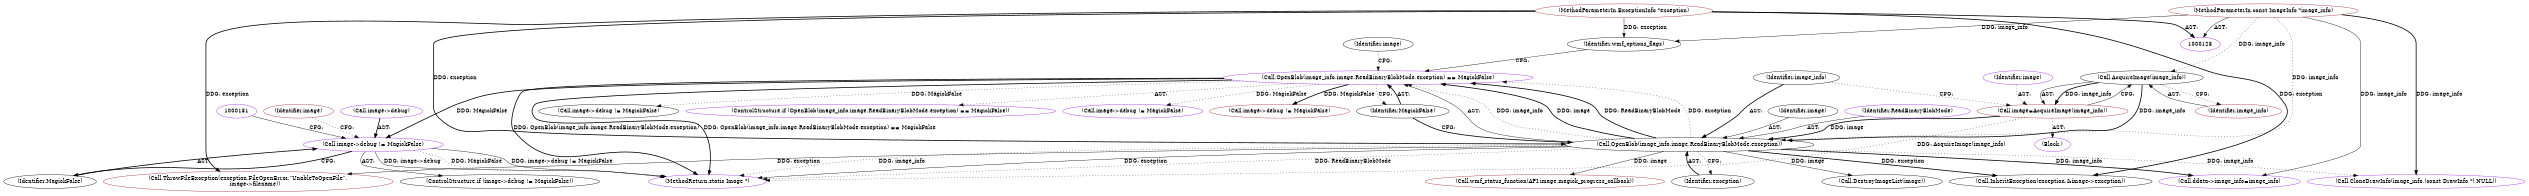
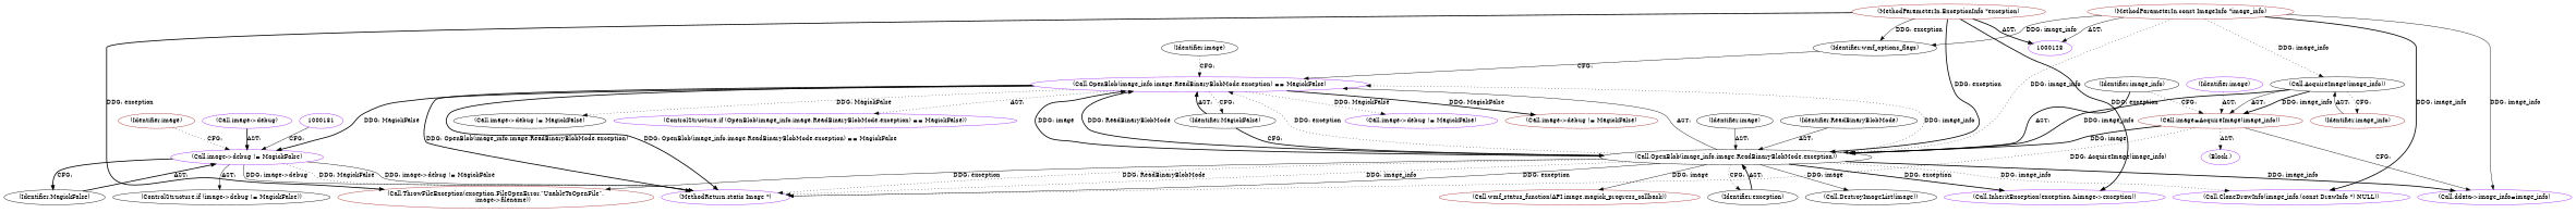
  digraph {
    node [color=purple]
    edge [style=bold]
    n1 [label="(Call,image->debug != MagickFalse)"]
    n2 [color=black label="(Identifier,MagickFalse)"]
    n3 [label="(MethodReturn,static Image *)"]
    n4 [color=black label="(ControlStructure,if (image->debug != MagickFalse))"]
    n5 [label="(Call,OpenBlob(image_info,image,ReadBinaryBlobMode,exception) == MagickFalse)"]
    n6 [color=black label="(Call,image->debug != MagickFalse)"]
    n7 [label="(ControlStructure,if (OpenBlob(image_info,image,ReadBinaryBlobMode,exception) == MagickFalse))"]
    n8 [color=black label="(Identifier,MagickFalse)"]
    n9 [label="(Call,image->debug != MagickFalse)"]
    n10 [color=brown label="(Call,image->debug != MagickFalse)"]
    n11 [color=black label="(Call,OpenBlob(image_info,image,ReadBinaryBlobMode,exception))"]
-   n12 [color=black label="(Call,InheritException(exception,&image->exception))"]
+   n12 [label="(Call,InheritException(exception,&image->exception))"]
    n13 [color=black label="(Call,DestroyImageList(image))"]
    n14 [label="(Call,ddata->image_info=image_info)"]
    n15 [label="(Call,CloneDrawInfo(image_info,(const DrawInfo *) NULL))"]
    n16 [color=brown label="(Call,ThrowFileException(exception,FileOpenError,\"UnableToOpenFile\",\n        image->filename))"]
    n17 [color=black label="(Identifier,exception)"]
    n18 [color=brown label="(Call,wmf_status_function(API,image,magick_progress_callback))"]
    n19 [color=black label="(Call,AcquireImage(image_info))"]
    n20 [color=brown label="(Call,image=AcquireImage(image_info))"]
    n21 [color=brown label="(Identifier,image_info)"]
    n22 [label="(Block,)"]
    n23 [color=brown label="(MethodParameterIn,const ImageInfo *image_info)"]
    1000128
    n25 [color=black label="(Identifier,wmf_options_flags)"]
    n26 [color=brown label="(MethodParameterIn,ExceptionInfo *exception)"]
    n27 [color=brown label="(Identifier,image)"]
    n28 [color=black label="(Identifier,image)"]
-   n29 [label="(Identifier,ReadBinaryBlobMode)"]
+   n29 [color=black label="(Identifier,ReadBinaryBlobMode)"]
    n30 [label="(Call,image->debug)"]
    n31 [color=black label="(Identifier,image)"]
    n32 [label="(Identifier,image)"]
    n33 [color=black label="(Identifier,image_info)"]
    1000181
    n1 -> n2 [label="CFG: "]
    n1 -> n3 [label="DDG: MagickFalse" style=dotted]
    n1 -> n3 [label="DDG: image->debug != MagickFalse" style=solid]
    n1 -> n3 [label="DDG: image->debug" style=solid]
    n1 -> n4 [label="AST: " style=solid]
    n2 -> n1 [label="AST: "]
    n5 -> n1 [label="DDG: MagickFalse"]
    n5 -> n3 [label="DDG: OpenBlob(image_info,image,ReadBinaryBlobMode,exception)"]
    n5 -> n3 [label="DDG: OpenBlob(image_info,image,ReadBinaryBlobMode,exception) == MagickFalse"]
    n5 -> n6 [label="DDG: MagickFalse" style=dotted]
    n5 -> n7 [label="AST: " style=dotted]
    n5 -> n8 [label="CFG: " style=dotted]
    n5 -> n9 [label="DDG: MagickFalse" style=dotted]
    n5 -> n10 [label="DDG: MagickFalse"]
    n8 -> n5 [label="AST: "]
    n8 -> n11 [label="CFG: "]
    n11 -> n3 [label="DDG: ReadBinaryBlobMode" style=dotted]
    n11 -> n3 [label="DDG: image_info" style=dotted]
    n11 -> n3 [label="DDG: exception" style=solid]
    n11 -> n5 [label="AST: " style=solid]
    n11 -> n5 [label="DDG: image_info" style=dotted]
    n11 -> n5 [label="DDG: image"]
    n11 -> n5 [label="DDG: ReadBinaryBlobMode"]
    n11 -> n5 [label="DDG: exception" style=dotted]
    n11 -> n12 [label="DDG: exception"]
    n11 -> n13 [label="DDG: image" style=solid]
    n11 -> n14 [label="DDG: image_info"]
    n11 -> n15 [label="DDG: image_info" style=dotted]
    n11 -> n16 [label="DDG: exception" style=solid]
    n11 -> n17 [label="CFG: " style=dotted]
    n11 -> n18 [label="DDG: image" style=solid]
    n17 -> n11 [label="AST: "]
    n19 -> n11 [label="DDG: image_info"]
    n19 -> n20 [label="AST: " style=solid]
    n19 -> n20 [label="DDG: image_info"]
    n19 -> n21 [label="CFG: " style=dotted]
    n20 -> n3 [label="DDG: AcquireImage(image_info)" style=dotted]
    n20 -> n11 [label="DDG: image"]
-   n20 -> n19 [label="CFG: " style=solid]
+   n20 -> n14 [label="CFG: " style=solid]
    n20 -> n22 [label="AST: " style=dotted]
    n21 -> n19 [label="AST: " style=solid]
    n23 -> n11 [label="DDG: image_info" style=dotted]
    n23 -> n14 [label="DDG: image_info" style=solid]
    n23 -> n15 [label="DDG: image_info"]
    n23 -> n19 [label="DDG: image_info" style=dotted]
    n23 -> 1000128 [label="AST: " style=solid]
    n23 -> n25 [label="DDG: image_info" style=solid]
    n25 -> n5 [label="CFG: " style=solid]
    n26 -> n11 [label="DDG: exception"]
    n26 -> n12 [label="DDG: exception"]
    n26 -> n16 [label="DDG: exception"]
    n26 -> 1000128 [label="AST: "]
    n26 -> n25 [label="DDG: exception" style=solid]
    n27 -> n1 [label="CFG: " style=dotted]
    n28 -> n11 [label="AST: " style=solid]
    n29 -> n11 [label="AST: " style=solid]
    n30 -> n1 [label="AST: "]
    n31 -> n5 [label="CFG: " style=dotted]
    n32 -> n20 [label="AST: " style=dotted]
    n33 -> n11 [label="AST: "]
    n33 -> n20 [label="CFG: " style=dotted]
    1000181 -> n1 [label="CFG: " style=solid]
  }
